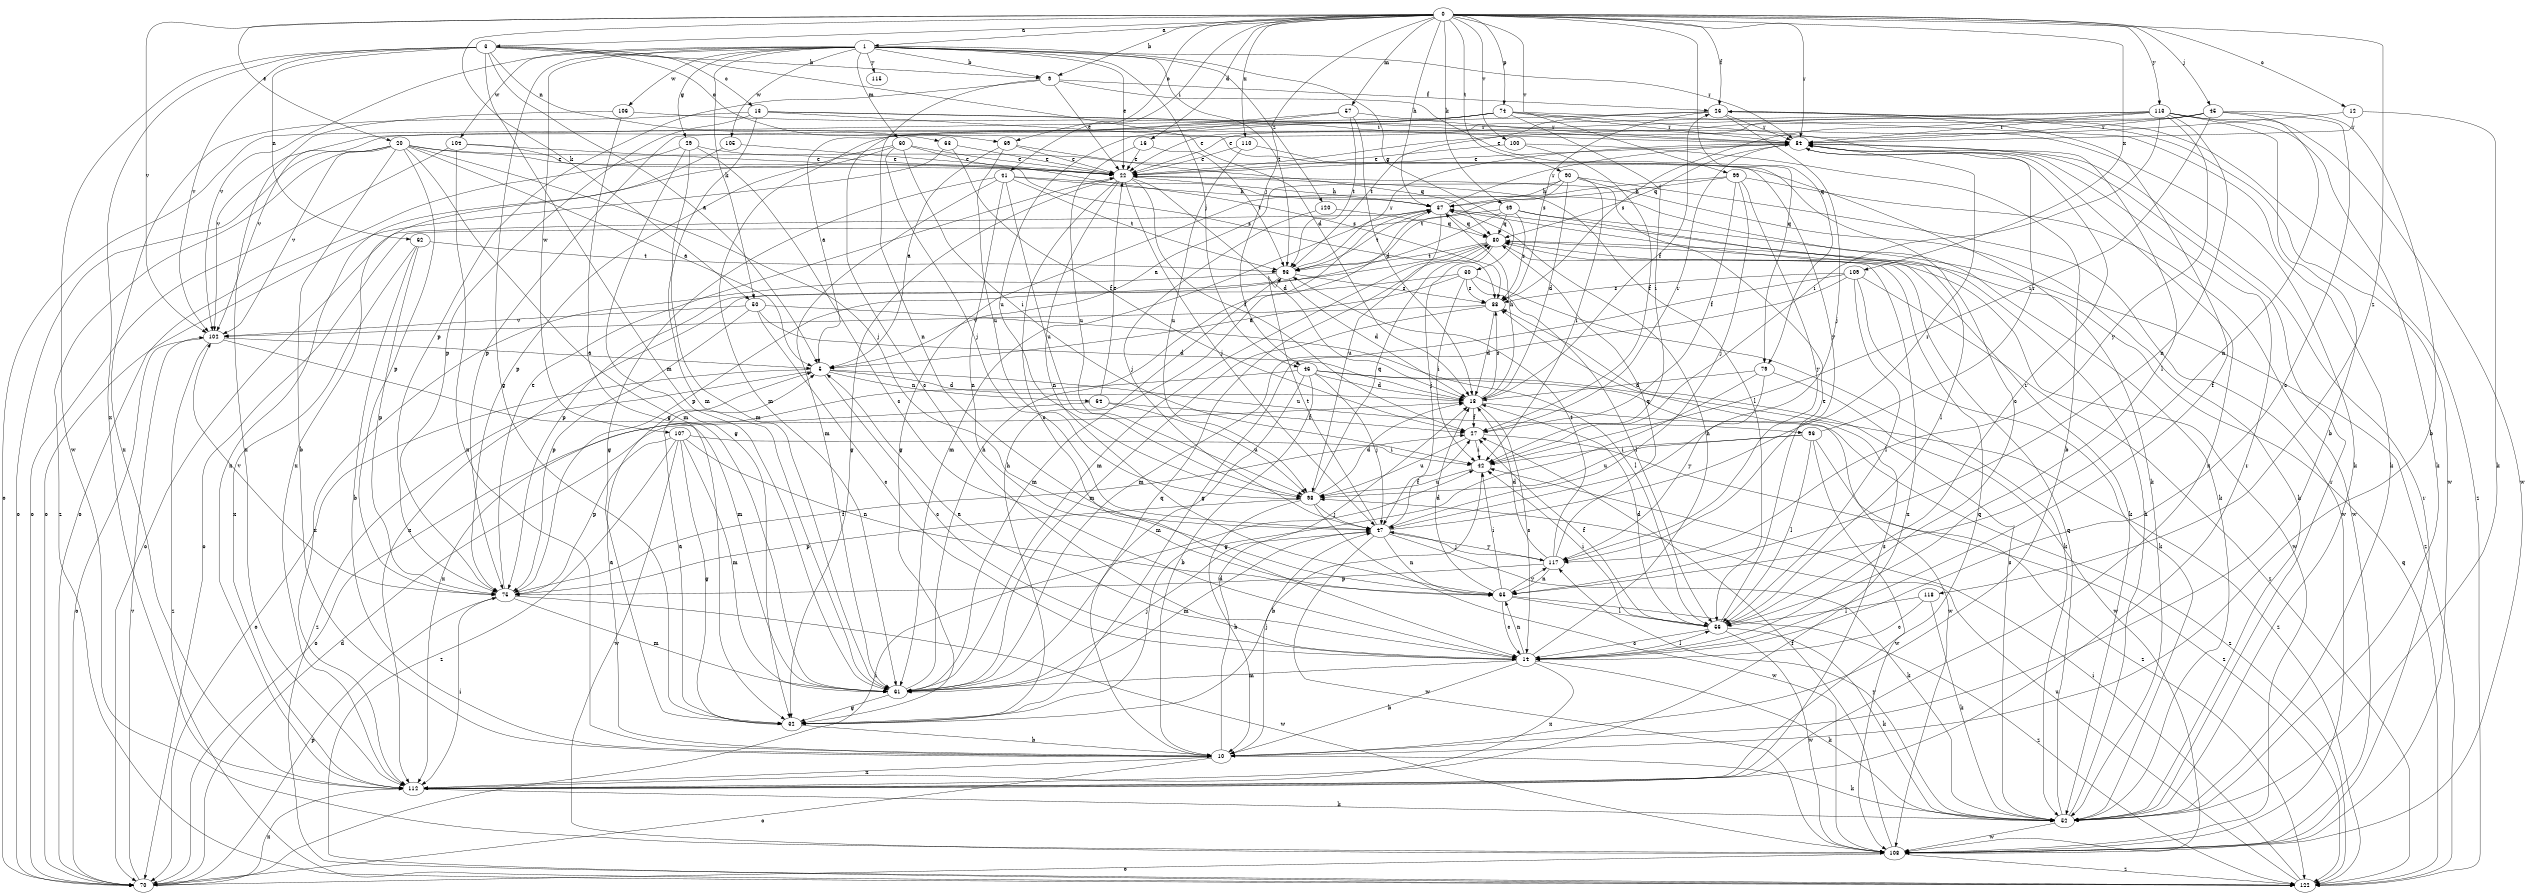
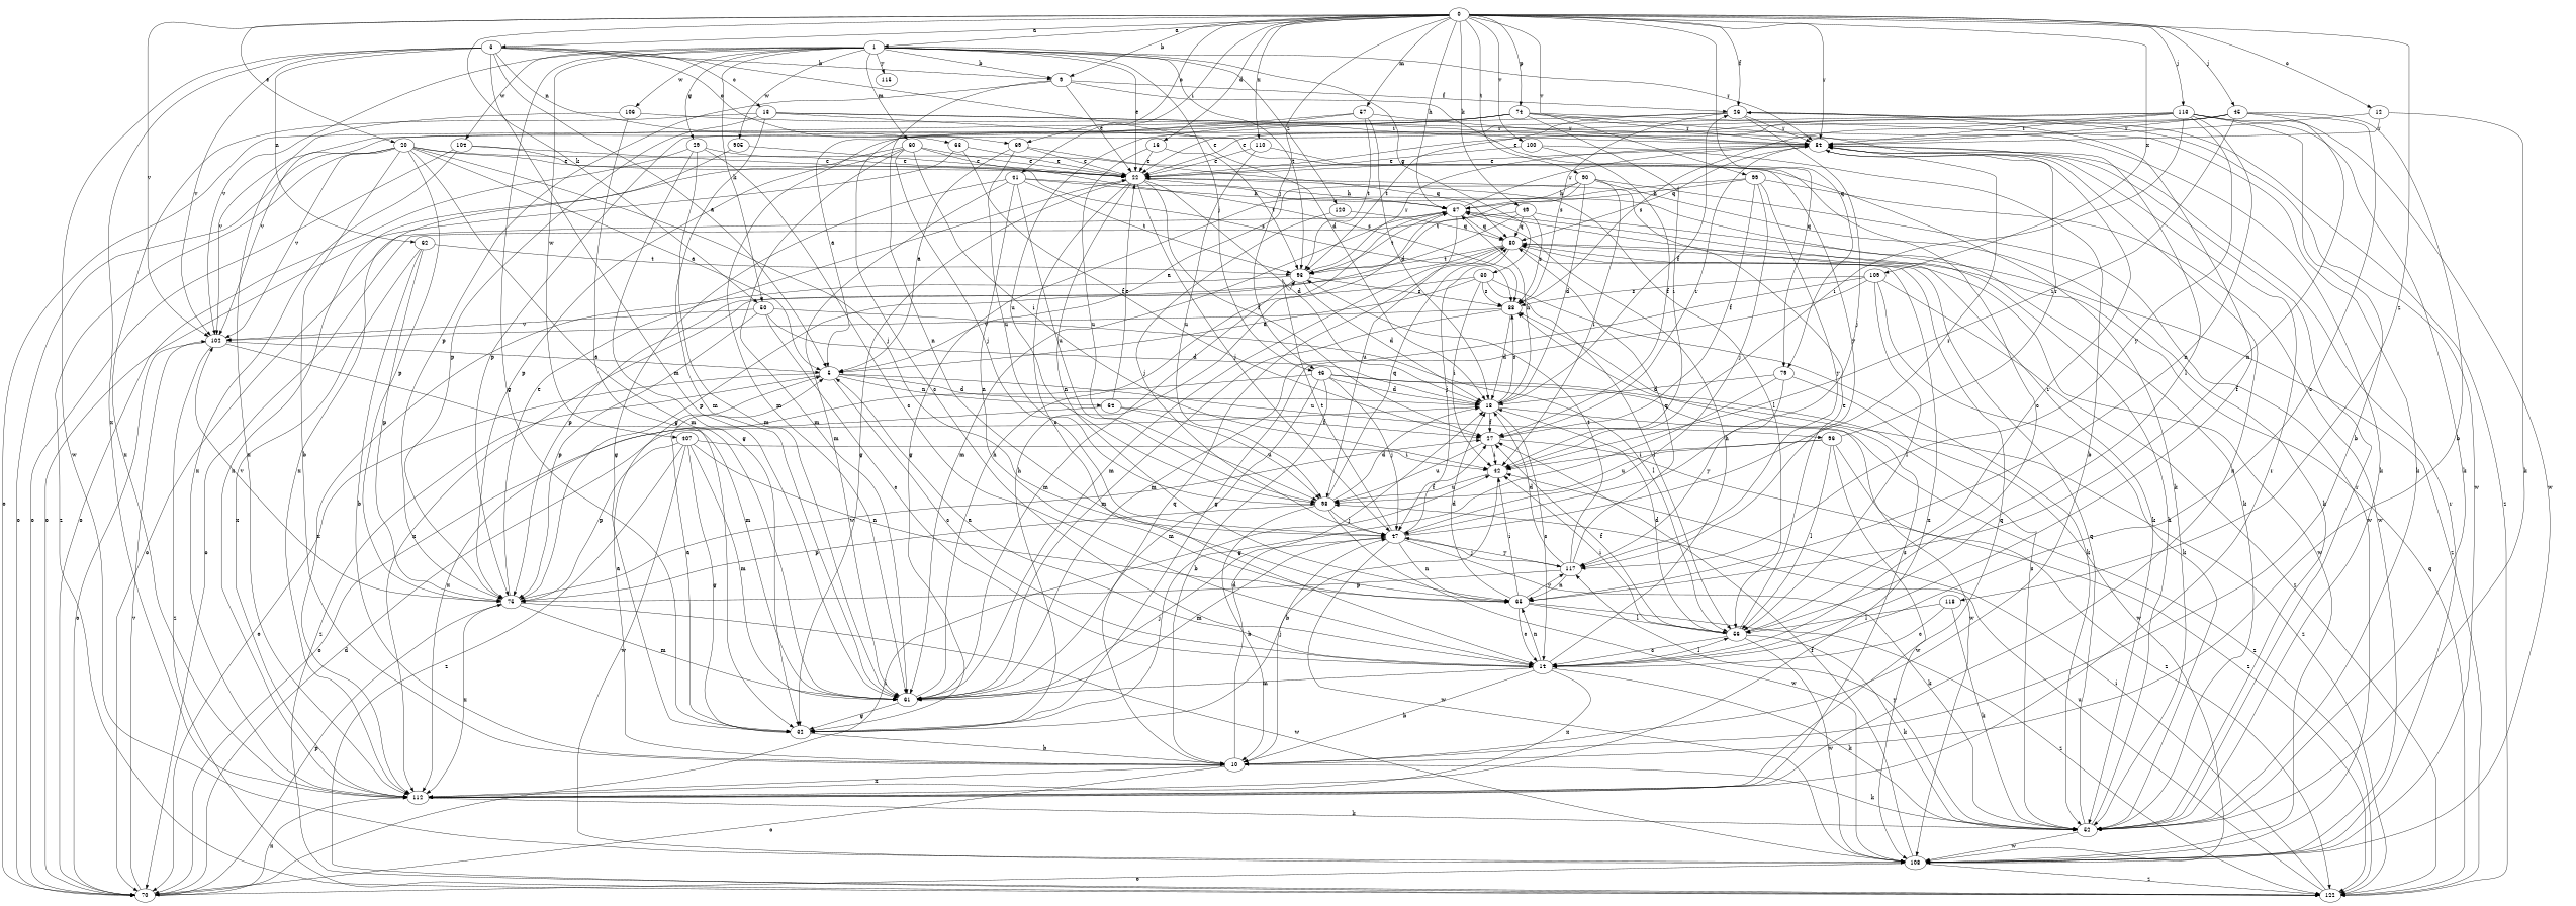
  strict digraph {
    0
    1
    3
    9
    12
    16
    20
    26
    37
    41
    45
    46
    49
    50
    57
    69
    74
    79
    84
    90
    99
    100
    102
    109
    110
    113
    118
    22
    29
    30
    32
    60
    93
    104
-   105
+   105 [label=905]
    106
-   107
+   107 [label=407]
    115
    120
    5
    13
    18
    61
    62
    63
    108
    112
    65
    75
    52
    98
    70
    122
    10
    47
    88
    80
    14
    42
    56
    117
    27
    64
    96
    0 -> 1 [label=a]
    0 -> 3 [label=a]
    0 -> 9 [label=b]
    0 -> 12 [label=c]
    0 -> 16 [label=d]
    0 -> 20 [label=e]
    0 -> 26 [label=f]
    0 -> 37 [label=h]
    0 -> 41 [label=i]
    0 -> 45 [label=j]
    0 -> 46 [label=j]
    0 -> 49 [label=k]
    0 -> 50 [label=k]
    0 -> 57 [label=m]
    0 -> 69 [label=o]
    0 -> 74 [label=p]
    0 -> 79 [label=q]
    0 -> 84 [label=r]
    0 -> 90 [label=t]
    0 -> 99 [label=v]
    0 -> 100 [label=v]
    0 -> 102 [label=v]
    0 -> 109 [label=x]
    0 -> 110 [label=x]
-   0 -> 113 [label=y]
+   0 -> 113 [label=j]
    0 -> 118 [label=z]
    1 -> 9 [label=b]
    1 -> 46 [label=j]
    1 -> 50 [label=k]
    1 -> 84 [label=r]
    1 -> 102 [label=v]
    1 -> 22 [label=e]
    1 -> 29 [label=g]
    1 -> 30 [label=g]
    1 -> 32 [label=g]
    1 -> 60 [label=m]
    1 -> 93 [label=t]
    1 -> 104 [label=w]
    1 -> 105 [label=w]
    1 -> 106 [label=w]
    1 -> 107 [label=w]
    1 -> 115 [label=y]
    1 -> 120 [label=z]
    3 -> 9 [label=b]
    3 -> 69 [label=o]
    3 -> 102 [label=v]
    3 -> 5 [label=a]
    3 -> 13 [label=c]
    3 -> 18 [label=d]
    3 -> 61 [label=m]
    3 -> 62 [label=n]
    3 -> 63 [label=n]
    3 -> 108 [label=w]
    3 -> 112 [label=x]
    9 -> 26 [label=f]
    9 -> 79 [label=q]
    9 -> 22 [label=e]
    9 -> 65 [label=n]
    9 -> 75 [label=p]
    12 -> 84 [label=r]
    12 -> 22 [label=e]
    12 -> 52 [label=k]
    16 -> 22 [label=e]
    16 -> 93 [label=t]
    16 -> 98 [label=u]
    20 -> 102 [label=v]
    20 -> 22 [label=e]
    20 -> 5 [label=a]
    20 -> 61 [label=m]
    20 -> 75 [label=p]
    20 -> 52 [label=k]
    20 -> 70 [label=o]
    20 -> 122 [label=z]
    20 -> 10 [label=b]
    20 -> 47 [label=j]
    26 -> 84 [label=r]
    26 -> 93 [label=t]
    26 -> 108 [label=w]
    26 -> 70 [label=o]
    26 -> 122 [label=z]
    26 -> 47 [label=j]
    26 -> 88 [label=s]
    37 -> 84 [label=r]
    37 -> 93 [label=t]
    37 -> 61 [label=m]
    37 -> 52 [label=k]
    37 -> 98 [label=u]
    37 -> 70 [label=o]
    37 -> 80 [label=q]
    41 -> 37 [label=h]
    41 -> 32 [label=g]
    41 -> 93 [label=t]
    41 -> 61 [label=m]
    41 -> 65 [label=n]
    41 -> 52 [label=k]
    41 -> 98 [label=u]
    45 -> 84 [label=r]
    45 -> 22 [label=e]
    45 -> 61 [label=m]
    45 -> 65 [label=n]
    45 -> 10 [label=b]
    45 -> 14 [label=c]
    45 -> 42 [label=i]
    46 -> 18 [label=d]
    46 -> 61 [label=m]
    46 -> 108 [label=w]
    46 -> 112 [label=x]
    46 -> 122 [label=z]
    46 -> 10 [label=b]
    46 -> 47 [label=j]
    49 -> 75 [label=p]
    49 -> 70 [label=o]
    49 -> 122 [label=z]
    49 -> 88 [label=s]
    49 -> 80 [label=q]
-   49 -> 56 [label=l]
    50 -> 102 [label=v]
    50 -> 18 [label=d]
    50 -> 75 [label=p]
    50 -> 14 [label=c]
    50 -> 56 [label=l]
    57 -> 84 [label=r]
    57 -> 93 [label=t]
    57 -> 18 [label=d]
    57 -> 98 [label=u]
    57 -> 14 [label=c]
    69 -> 22 [label=e]
    69 -> 5 [label=a]
    69 -> 98 [label=u]
    69 -> 80 [label=q]
    74 -> 84 [label=r]
    74 -> 102 [label=v]
    74 -> 5 [label=a]
    74 -> 75 [label=p]
    74 -> 52 [label=k]
    74 -> 42 [label=i]
    74 -> 56 [label=l]
    79 -> 32 [label=g]
    79 -> 18 [label=d]
    79 -> 108 [label=w]
    79 -> 117 [label=y]
    84 -> 22 [label=e]
    84 -> 112 [label=x]
    84 -> 80 [label=q]
    90 -> 37 [label=h]
    90 -> 93 [label=t]
    90 -> 5 [label=a]
    90 -> 18 [label=d]
    90 -> 108 [label=w]
    90 -> 52 [label=k]
    90 -> 42 [label=i]
    99 -> 37 [label=h]
    99 -> 32 [label=g]
    99 -> 108 [label=w]
    99 -> 47 [label=j]
    99 -> 117 [label=y]
    99 -> 27 [label=f]
    100 -> 22 [label=e]
    100 -> 10 [label=b]
    100 -> 27 [label=f]
    102 -> 5 [label=a]
    102 -> 61 [label=m]
    102 -> 70 [label=o]
    102 -> 122 [label=z]
    109 -> 32 [label=g]
    109 -> 61 [label=m]
    109 -> 52 [label=k]
    109 -> 122 [label=z]
    109 -> 88 [label=s]
    109 -> 56 [label=l]
    110 -> 22 [label=e]
    110 -> 98 [label=u]
    110 -> 14 [label=c]
    113 -> 84 [label=r]
    113 -> 102 [label=v]
    113 -> 22 [label=e]
    113 -> 108 [label=w]
    113 -> 65 [label=n]
    113 -> 52 [label=k]
    113 -> 10 [label=b]
    113 -> 88 [label=s]
    113 -> 42 [label=i]
    113 -> 117 [label=y]
    118 -> 52 [label=k]
    118 -> 14 [label=c]
    118 -> 56 [label=l]
    22 -> 37 [label=h]
    22 -> 32 [label=g]
    22 -> 18 [label=d]
    22 -> 65 [label=n]
    22 -> 47 [label=j]
    22 -> 14 [label=c]
    22 -> 56 [label=l]
    22 -> 27 [label=f]
    29 -> 22 [label=e]
    29 -> 32 [label=g]
    29 -> 61 [label=m]
    29 -> 70 [label=o]
    29 -> 14 [label=c]
    30 -> 5 [label=a]
    30 -> 112 [label=x]
    30 -> 52 [label=k]
    30 -> 88 [label=s]
    30 -> 42 [label=i]
    30 -> 56 [label=l]
    32 -> 37 [label=h]
    32 -> 5 [label=a]
    32 -> 10 [label=b]
    32 -> 47 [label=j]
    60 -> 22 [label=e]
+   60 -> 61 [label=m]
    60 -> 112 [label=x]
    60 -> 75 [label=p]
    60 -> 47 [label=j]
    60 -> 88 [label=s]
    60 -> 42 [label=i]
    93 -> 84 [label=r]
    93 -> 18 [label=d]
    93 -> 61 [label=m]
    93 -> 112 [label=x]
    93 -> 88 [label=s]
    104 -> 22 [label=e]
-   104 -> 10 [label=x]
+   104 -> 112 [label=x]
    104 -> 70 [label=o]
    104 -> 88 [label=s]
    105 -> 22 [label=e]
    105 -> 112 [label=x]
    106 -> 84 [label=r]
    106 -> 32 [label=g]
    106 -> 112 [label=x]
    107 -> 32 [label=g]
    107 -> 61 [label=m]
    107 -> 108 [label=w]
    107 -> 65 [label=n]
    107 -> 75 [label=p]
    107 -> 122 [label=z]
    107 -> 42 [label=i]
    120 -> 47 [label=j]
    120 -> 80 [label=q]
    5 -> 18 [label=d]
    5 -> 70 [label=o]
    5 -> 122 [label=z]
    5 -> 14 [label=c]
    5 -> 64 [label=n]
    5 -> 96 [label=u]
    13 -> 84 [label=r]
    13 -> 61 [label=m]
    13 -> 112 [label=x]
    13 -> 75 [label=p]
    13 -> 52 [label=k]
    13 -> 117 [label=y]
    18 -> 26 [label=f]
    18 -> 37 [label=h]
    18 -> 122 [label=z]
    18 -> 88 [label=s]
    18 -> 14 [label=c]
    18 -> 27 [label=f]
    61 -> 37 [label=h]
    61 -> 32 [label=g]
    61 -> 47 [label=j]
    62 -> 93 [label=t]
    62 -> 112 [label=x]
    62 -> 75 [label=p]
    62 -> 10 [label=b]
    63 -> 22 [label=e]
    63 -> 70 [label=o]
    63 -> 27 [label=f]
    108 -> 84 [label=r]
    108 -> 70 [label=o]
    108 -> 122 [label=z]
    108 -> 27 [label=f]
    112 -> 84 [label=r]
    112 -> 52 [label=k]
    112 -> 88 [label=s]
    112 -> 80 [label=q]
    65 -> 18 [label=d]
    65 -> 122 [label=z]
    65 -> 14 [label=c]
    65 -> 42 [label=i]
    65 -> 56 [label=l]
    65 -> 117 [label=y]
    75 -> 102 [label=v]
    75 -> 22 [label=e]
    75 -> 61 [label=m]
    75 -> 108 [label=w]
-   75 -> 112 [label=i]
-   75 -> 27 [label=f]
+   75 -> 112 [label=x]
+   75 -> 27 [label=w]
    52 -> 37 [label=h]
    52 -> 84 [label=r]
    52 -> 108 [label=w]
    52 -> 88 [label=s]
    52 -> 80 [label=q]
    52 -> 117 [label=y]
    98 -> 18 [label=d]
    98 -> 108 [label=w]
    98 -> 75 [label=p]
    98 -> 10 [label=b]
    98 -> 47 [label=j]
    98 -> 80 [label=q]
    70 -> 102 [label=v]
    70 -> 18 [label=d]
    70 -> 112 [label=x]
    70 -> 75 [label=p]
    70 -> 42 [label=i]
    122 -> 98 [label=u]
    122 -> 80 [label=q]
    122 -> 42 [label=i]
    10 -> 5 [label=a]
    10 -> 18 [label=d]
    10 -> 112 [label=x]
    10 -> 52 [label=k]
    10 -> 70 [label=o]
    10 -> 80 [label=q]
    47 -> 84 [label=r]
    47 -> 93 [label=t]
    47 -> 61 [label=m]
    47 -> 108 [label=w]
    47 -> 65 [label=n]
    47 -> 52 [label=k]
    47 -> 117 [label=y]
    47 -> 27 [label=f]
    88 -> 102 [label=v]
    88 -> 18 [label=d]
    88 -> 61 [label=m]
    80 -> 93 [label=t]
    80 -> 61 [label=m]
    80 -> 108 [label=w]
    80 -> 112 [label=x]
    80 -> 75 [label=p]
    80 -> 47 [label=j]
    14 -> 26 [label=f]
    14 -> 37 [label=h]
    14 -> 5 [label=a]
    14 -> 61 [label=m]
    14 -> 112 [label=x]
    14 -> 65 [label=n]
    14 -> 52 [label=k]
    14 -> 10 [label=b]
    14 -> 56 [label=l]
    42 -> 98 [label=u]
    42 -> 10 [label=b]
    56 -> 84 [label=r]
    56 -> 22 [label=e]
    56 -> 18 [label=d]
    56 -> 108 [label=w]
    56 -> 52 [label=k]
    56 -> 14 [label=c]
    56 -> 42 [label=i]
    56 -> 27 [label=f]
    117 -> 93 [label=t]
    117 -> 18 [label=d]
    117 -> 65 [label=n]
    117 -> 75 [label=p]
    117 -> 47 [label=j]
    117 -> 80 [label=q]
    27 -> 84 [label=r]
    27 -> 98 [label=u]
    27 -> 122 [label=z]
    27 -> 42 [label=i]
    64 -> 22 [label=e]
    64 -> 98 [label=u]
    64 -> 70 [label=o]
    64 -> 27 [label=f]
    96 -> 84 [label=r]
    96 -> 108 [label=w]
    96 -> 98 [label=u]
    96 -> 122 [label=z]
    96 -> 42 [label=i]
    96 -> 56 [label=l]
  }
